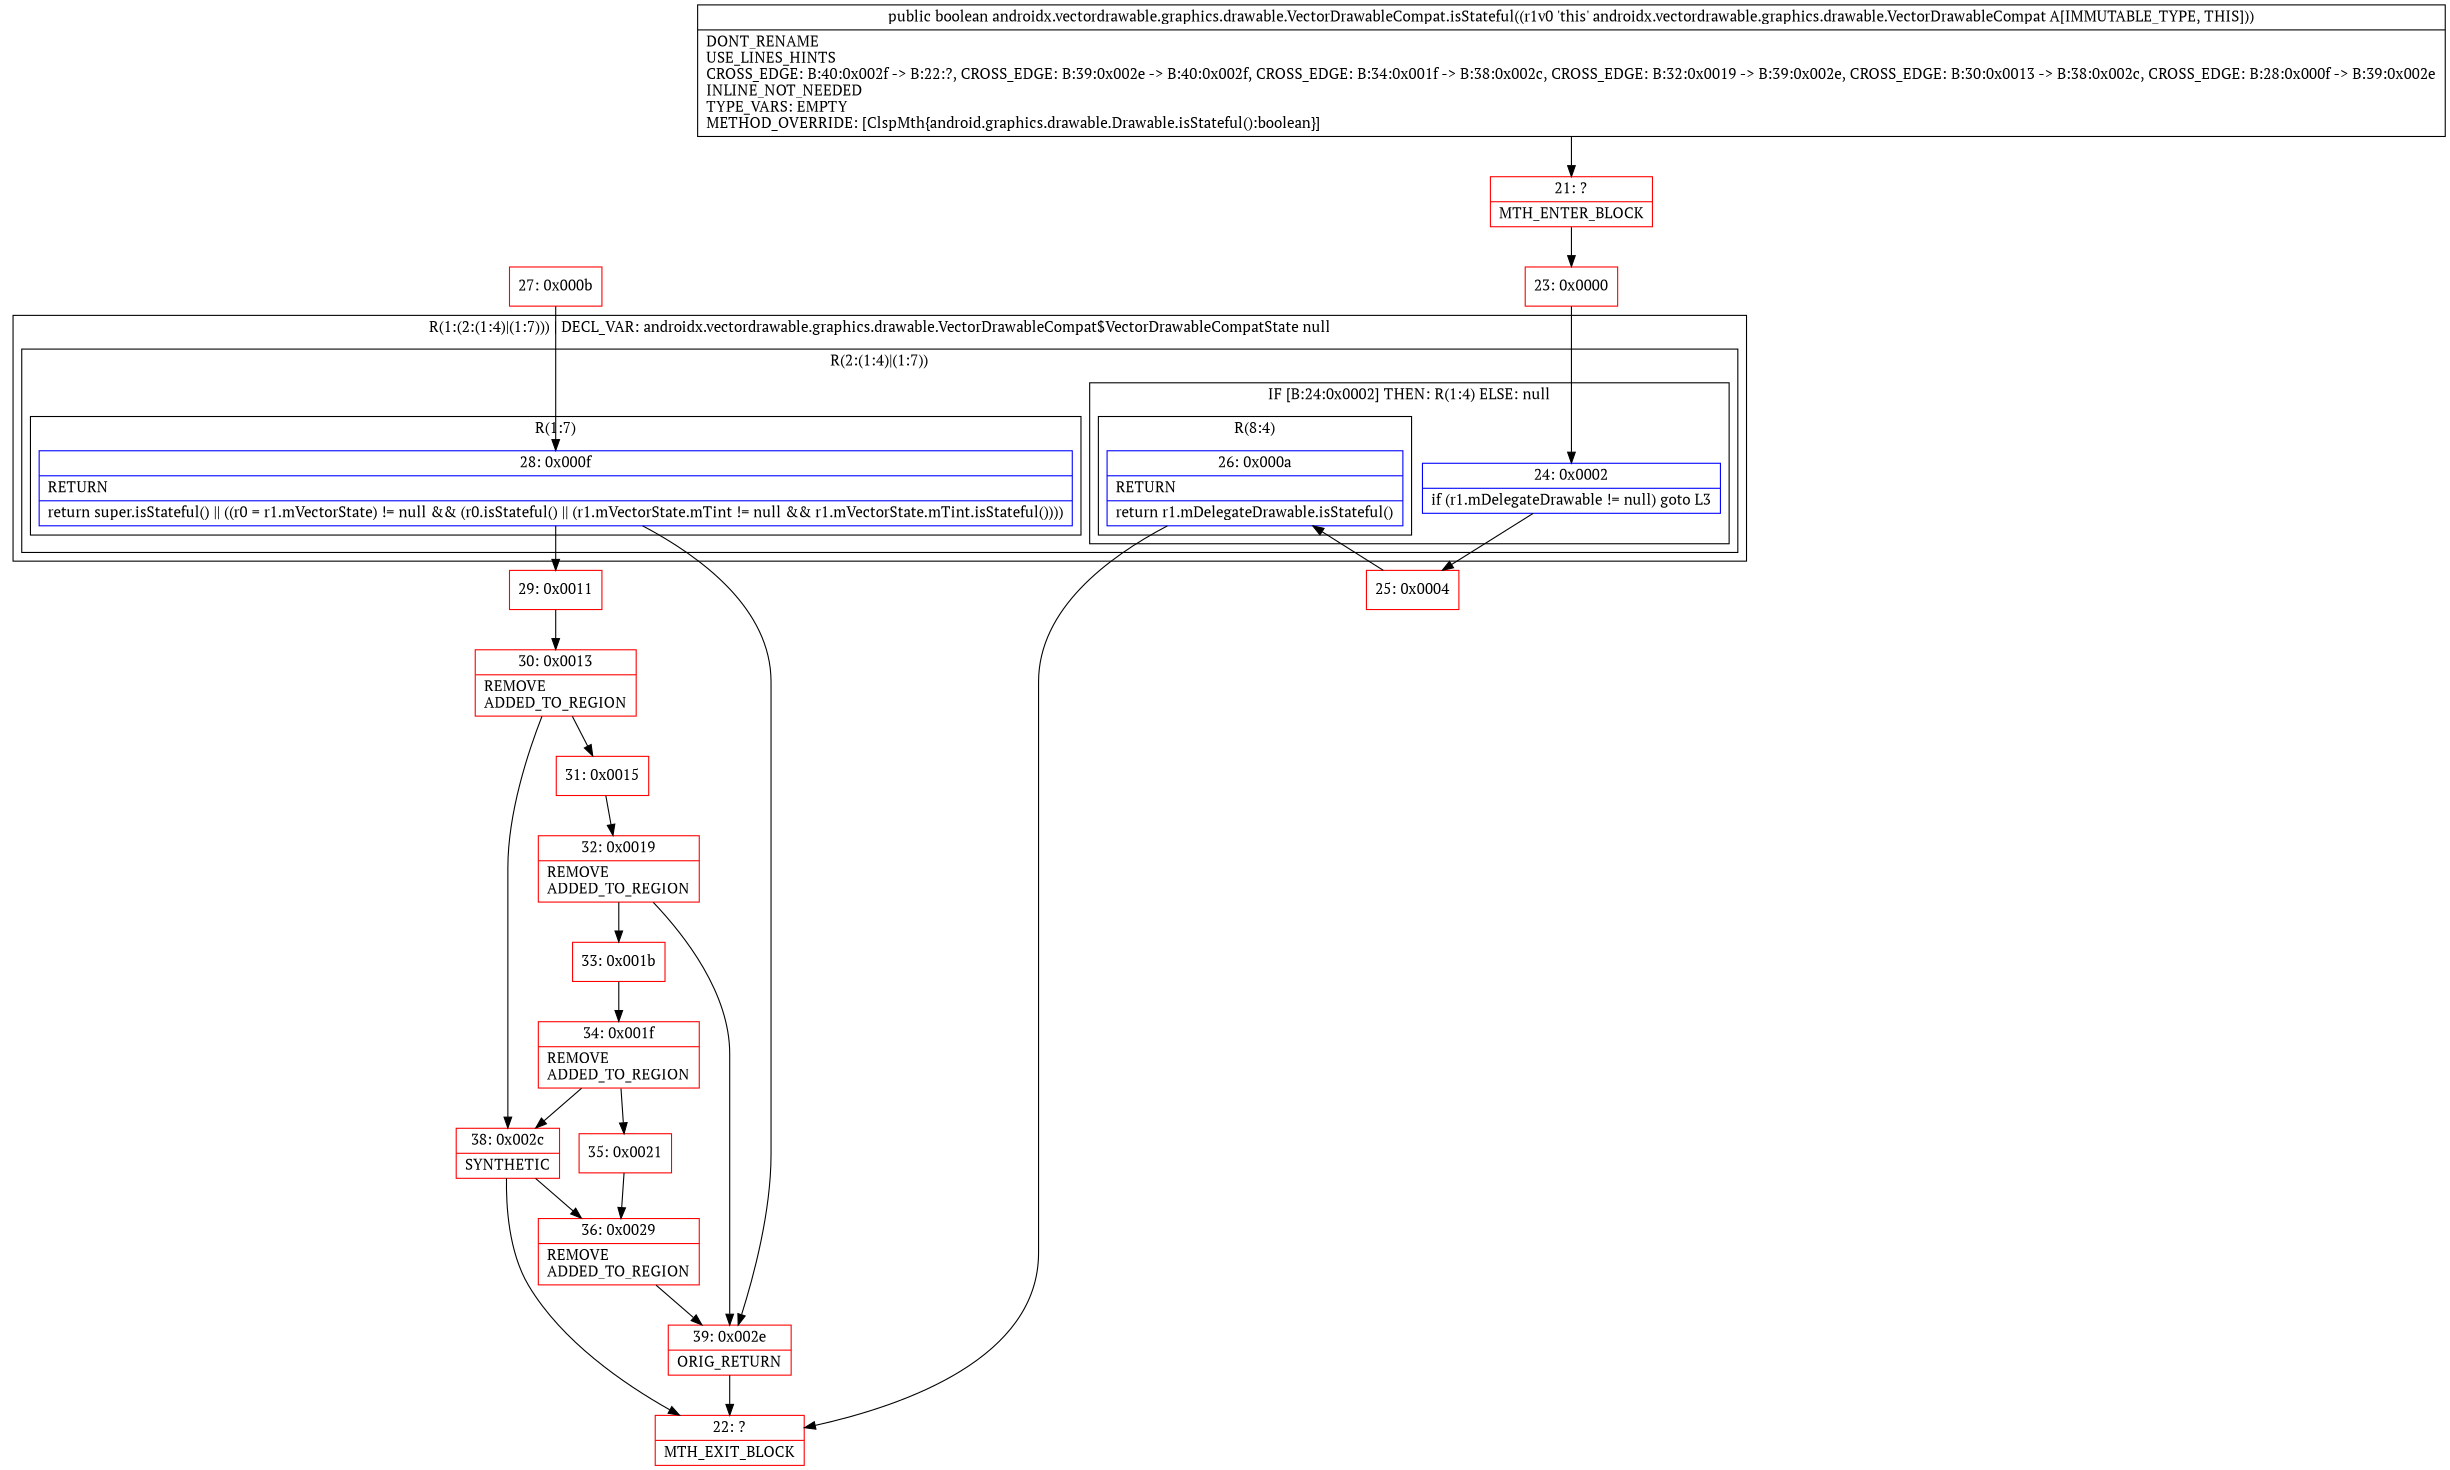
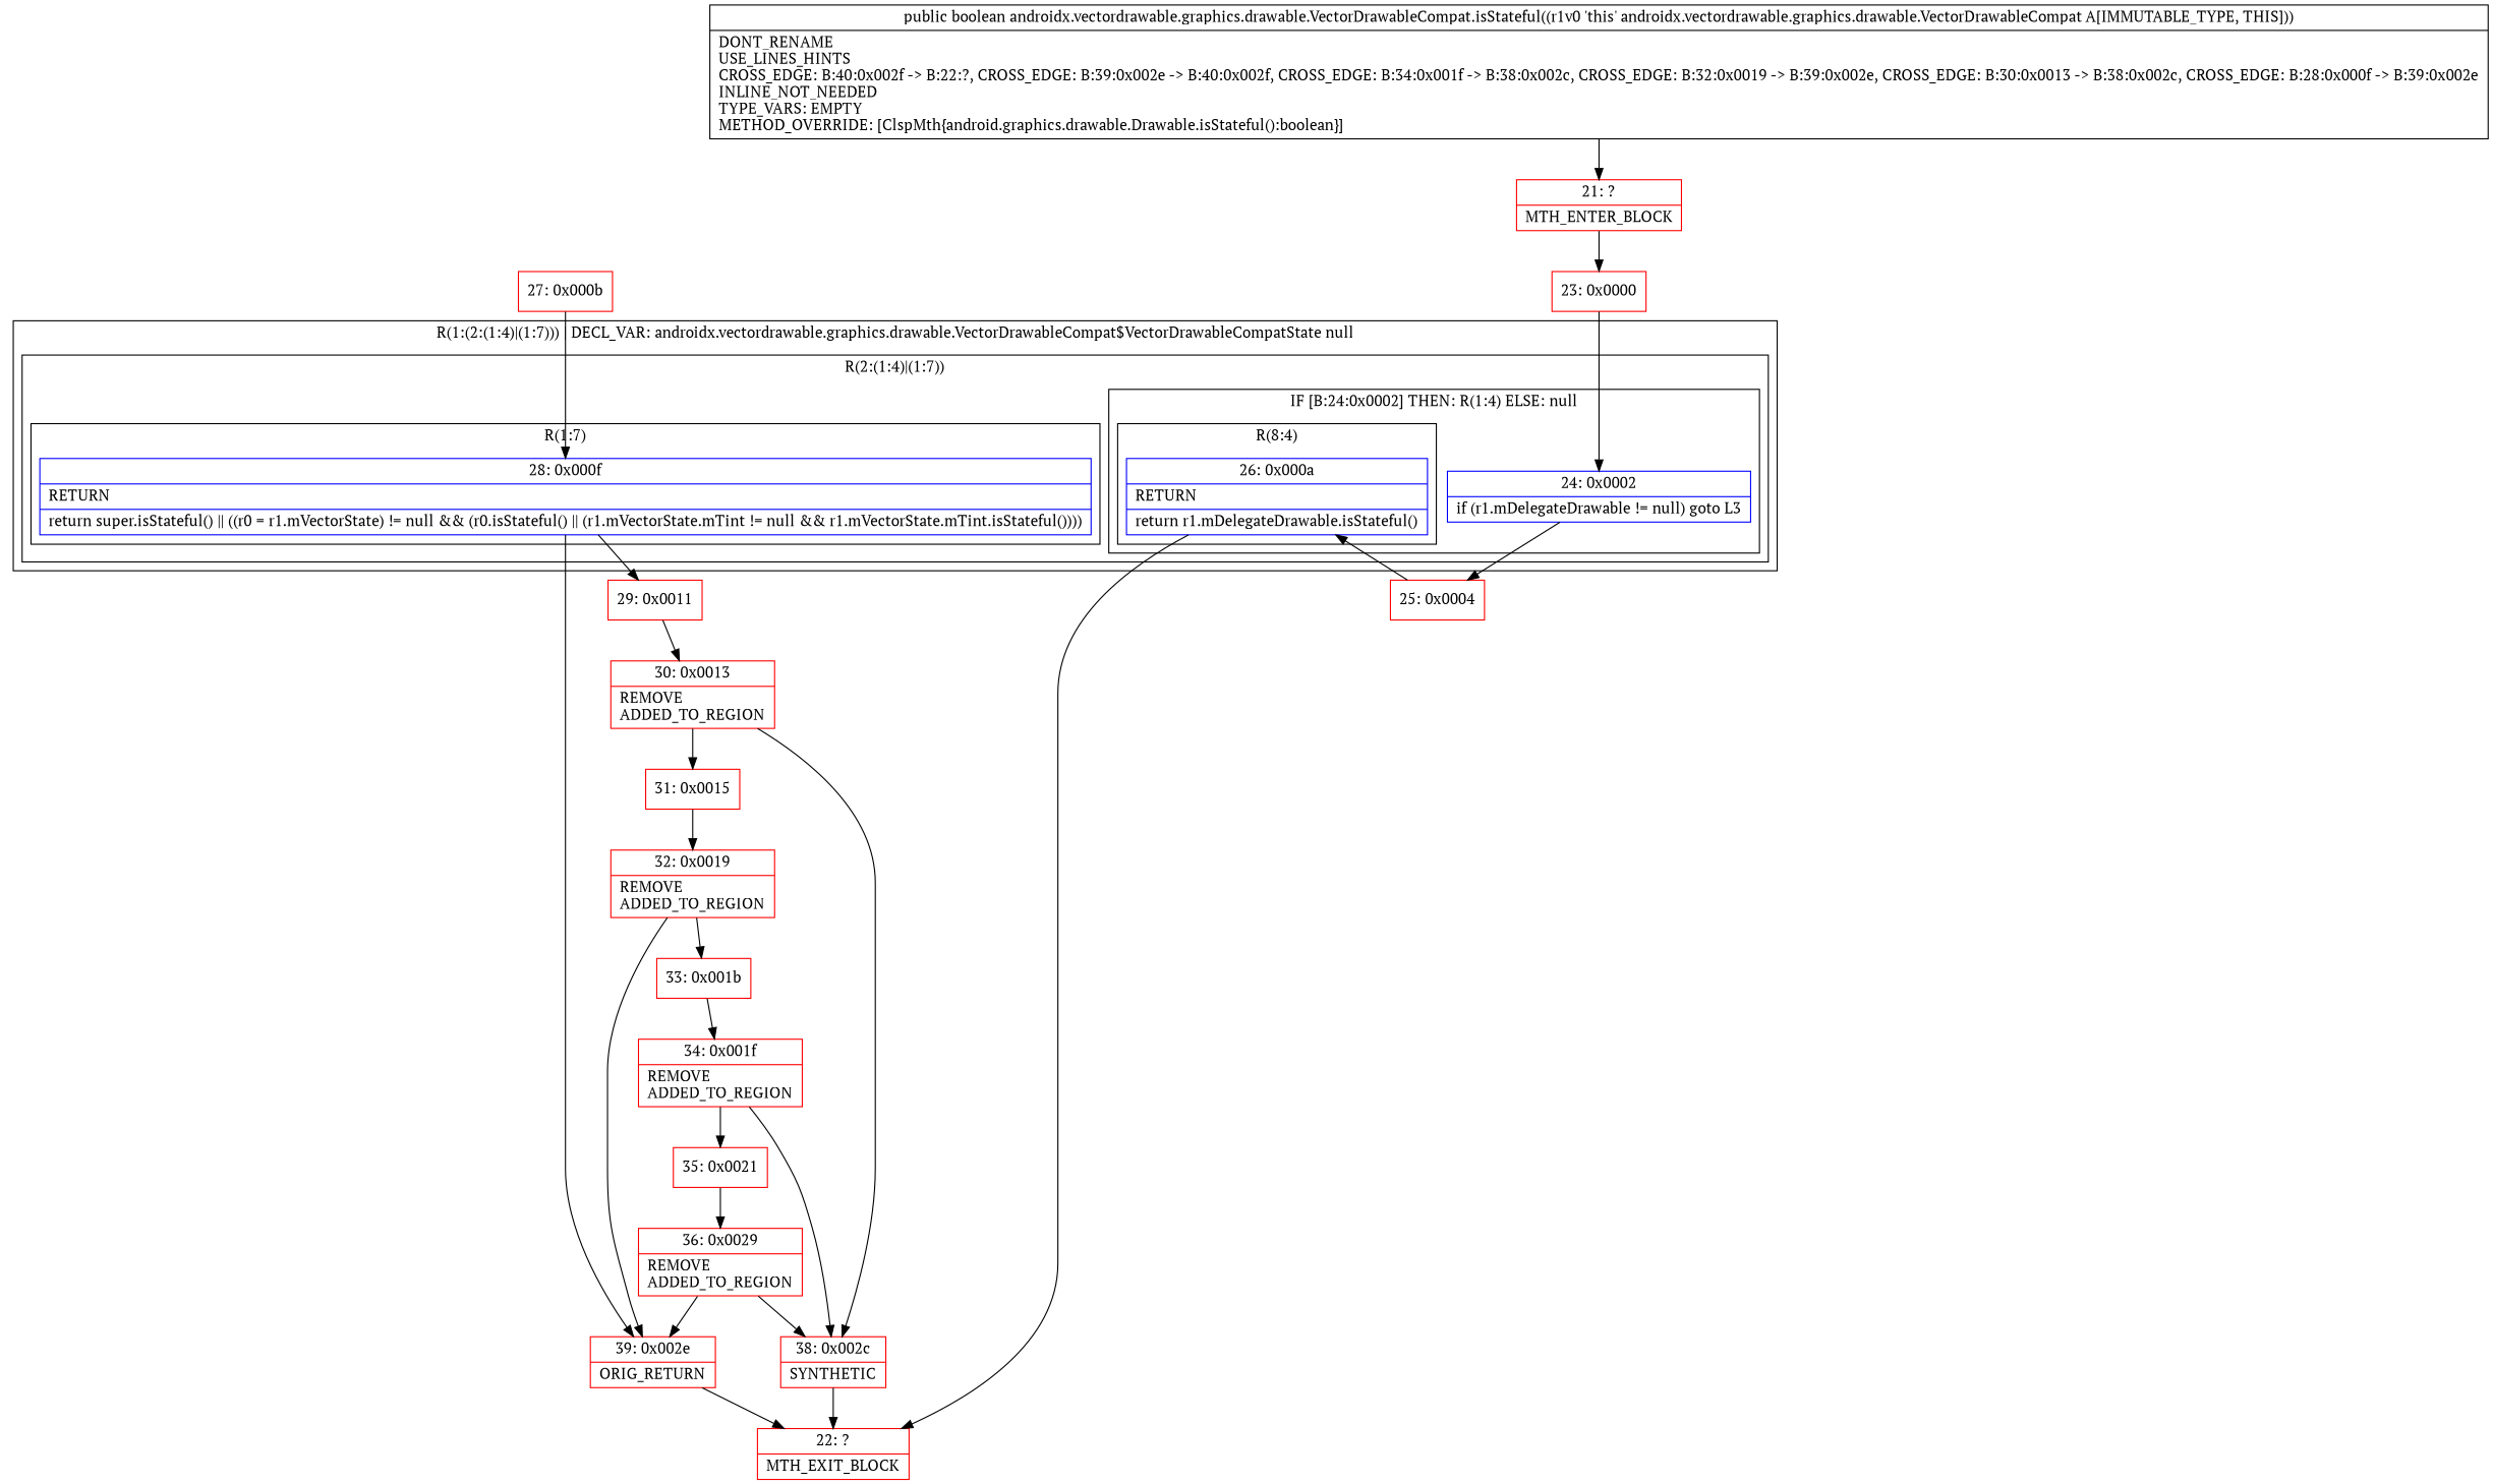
  digraph {
    fontname="PT Serif"
    node [color=red fontname="PT Serif" shape=record]
    edge [fontname="PT Serif"]
    n1 [color=blue label="{26\:\ 0x000a|RETURN\l|return r1.mDelegateDrawable.isStateful()\l}"]
    n2 [color=blue label="{24\:\ 0x0002|if (r1.mDelegateDrawable != null) goto L3\l}"]
    n3 [color=blue label="{28\:\ 0x000f|RETURN\l|return super.isStateful() \|\| ((r0 = r1.mVectorState) != null && (r0.isStateful() \|\| (r1.mVectorState.mTint != null && r1.mVectorState.mTint.isStateful())))\l}"]
    n4 [label="{22\:\ ?|MTH_EXIT_BLOCK\l}"]
    n5 [label="{25\:\ 0x0004}"]
    n6 [label="{29\:\ 0x0011}"]
    n7 [label="{39\:\ 0x002e|ORIG_RETURN\l}"]
    n8 [label="{27\:\ 0x000b}"]
    n9 [label="{30\:\ 0x0013|REMOVE\lADDED_TO_REGION\l}"]
    n10 [label="{21\:\ ?|MTH_ENTER_BLOCK\l}"]
    n11 [label="{23\:\ 0x0000}"]
    n12 [label="{31\:\ 0x0015}"]
    n13 [label="{38\:\ 0x002c|SYNTHETIC\l}"]
    n14 [label="{32\:\ 0x0019|REMOVE\lADDED_TO_REGION\l}"]
    n15 [label="{33\:\ 0x001b}"]
    n16 [label="{34\:\ 0x001f|REMOVE\lADDED_TO_REGION\l}"]
    n17 [label="{35\:\ 0x0021}"]
    n18 [label="{36\:\ 0x0029|REMOVE\lADDED_TO_REGION\l}"]
    n19 [label="{public boolean androidx.vectordrawable.graphics.drawable.VectorDrawableCompat.isStateful((r1v0 'this' androidx.vectordrawable.graphics.drawable.VectorDrawableCompat A[IMMUTABLE_TYPE, THIS]))  | DONT_RENAME\lUSE_LINES_HINTS\lCROSS_EDGE: B:40:0x002f \-\> B:22:?, CROSS_EDGE: B:39:0x002e \-\> B:40:0x002f, CROSS_EDGE: B:34:0x001f \-\> B:38:0x002c, CROSS_EDGE: B:32:0x0019 \-\> B:39:0x002e, CROSS_EDGE: B:30:0x0013 \-\> B:38:0x002c, CROSS_EDGE: B:28:0x000f \-\> B:39:0x002e\lINLINE_NOT_NEEDED\lTYPE_VARS: EMPTY\lMETHOD_OVERRIDE: [ClspMth\{android.graphics.drawable.Drawable.isStateful():boolean\}]\l}" color=""]
    subgraph cluster_1 {
      label="R(1:(2:(1:4)|(1:7))) | DECL_VAR: androidx.vectordrawable.graphics.drawable.VectorDrawableCompat$VectorDrawableCompatState null\l"
      subgraph cluster_2 {
        label="R(2:(1:4)|(1:7))"
        subgraph cluster_3 {
          label="IF [B:24:0x0002] THEN: R(1:4) ELSE: null"
          n2
          subgraph cluster_4 {
            label="R(8:4)"
            n1
          }
        }
        subgraph cluster_5 {
          label="R(1:7)"
          n3
        }
      }
    }
    n1 -> n4
    n2 -> n5
    n3 -> n6
    n3 -> n7
    n5 -> n1
    n6 -> n9
    n7 -> n4
    n8 -> n3
    n9 -> n12
    n9 -> n13
    n10 -> n11
    n11 -> n2
    n12 -> n14
    n13 -> n4
    n14 -> n7
    n14 -> n15
    n15 -> n16
    n16 -> n13
    n16 -> n17
    n17 -> n18
    n18 -> n7
-   n13 -> n18
+   n18 -> n13
    n19 -> n10
  }
